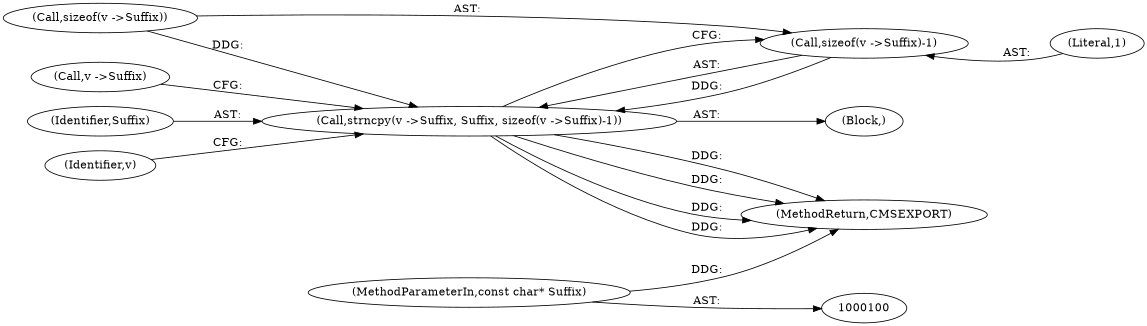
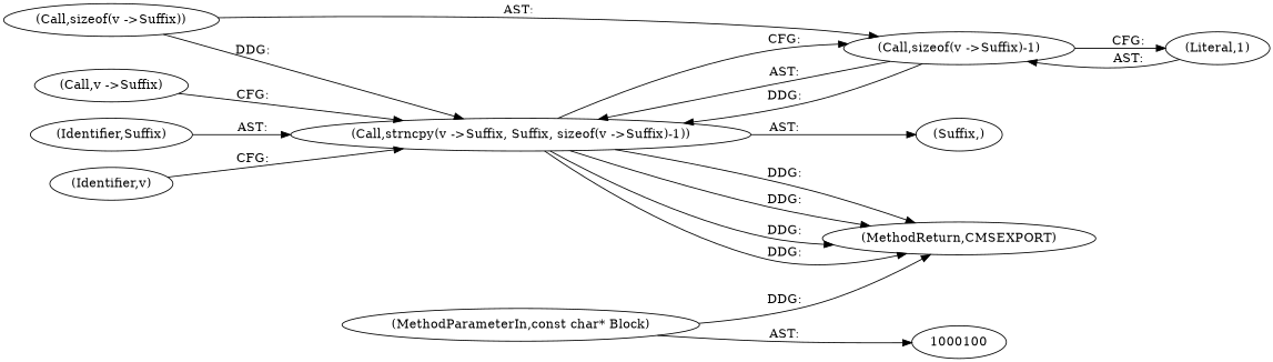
  digraph {
    rankdir=LR
    n1 [label="(Call,strncpy(v ->Suffix, Suffix, sizeof(v ->Suffix)-1))"]
    n2 [label="(Call,sizeof(v ->Suffix)-1)"]
    n3 [label="(MethodReturn,CMSEXPORT)"]
-   n4 [label="(Block,)"]
+   n4 [label="(Suffix,)"]
    n5 [label="(Literal,1)"]
-   n6 [label="(MethodParameterIn,const char* Suffix)"]
+   n6 [label="(MethodParameterIn,const char* Block)"]
    1000100
    n8 [label="(Call,v ->Suffix)"]
    n9 [label="(Call,sizeof(v ->Suffix))"]
    n10 [label="(Identifier,v)"]
    n11 [label="(Identifier,Suffix)"]
    n1 -> n2 [label="CFG: "]
    n1 -> n3 [label="DDG: "]
    n1 -> n3 [label="DDG: "]
    n1 -> n3 [label="DDG: "]
    n1 -> n3 [label="DDG: "]
    n1 -> n4 [label="AST: "]
    n2 -> n1 [label="AST: "]
    n2 -> n1 [label="DDG: "]
+   n2 -> n5 [label="CFG: "]
    n5 -> n2 [label="AST: "]
    n6 -> n3 [label="DDG: "]
    n6 -> 1000100 [label="AST: "]
    n8 -> n1 [label="CFG: "]
    n9 -> n1 [label="DDG: "]
    n9 -> n2 [label="AST: "]
    n10 -> n1 [label="CFG: "]
    n11 -> n1 [label="AST: "]
  }
